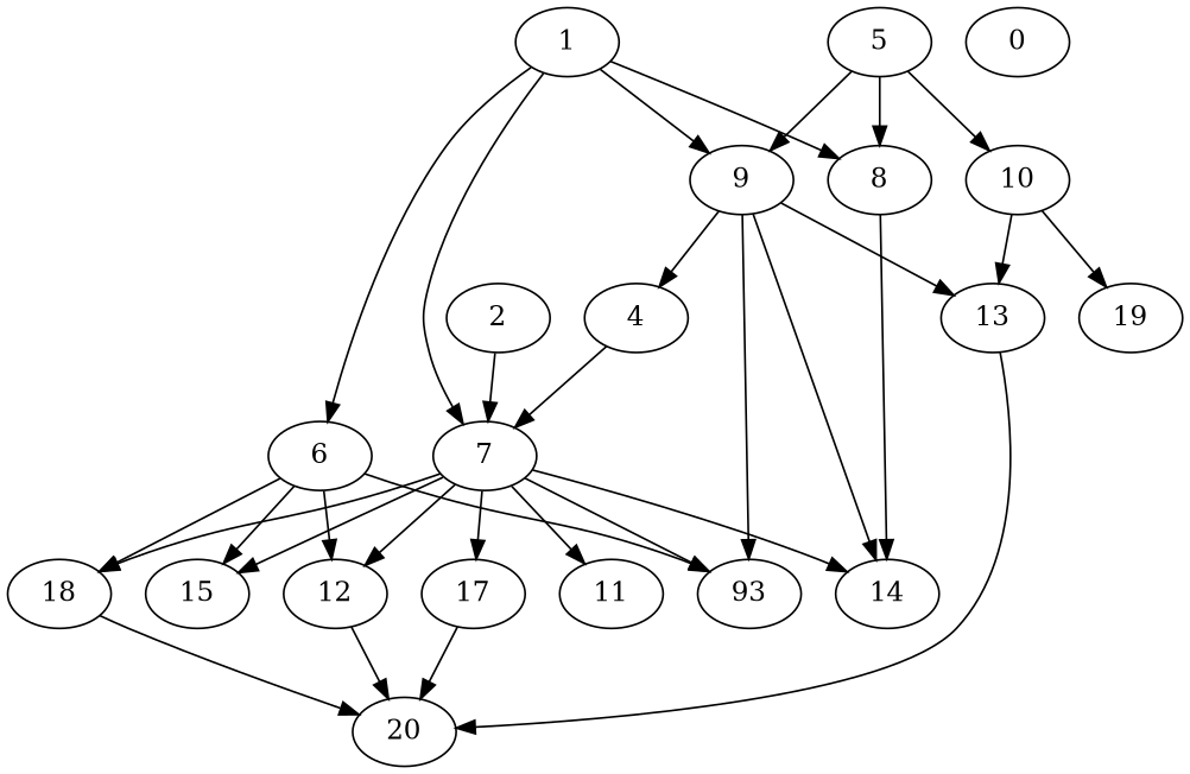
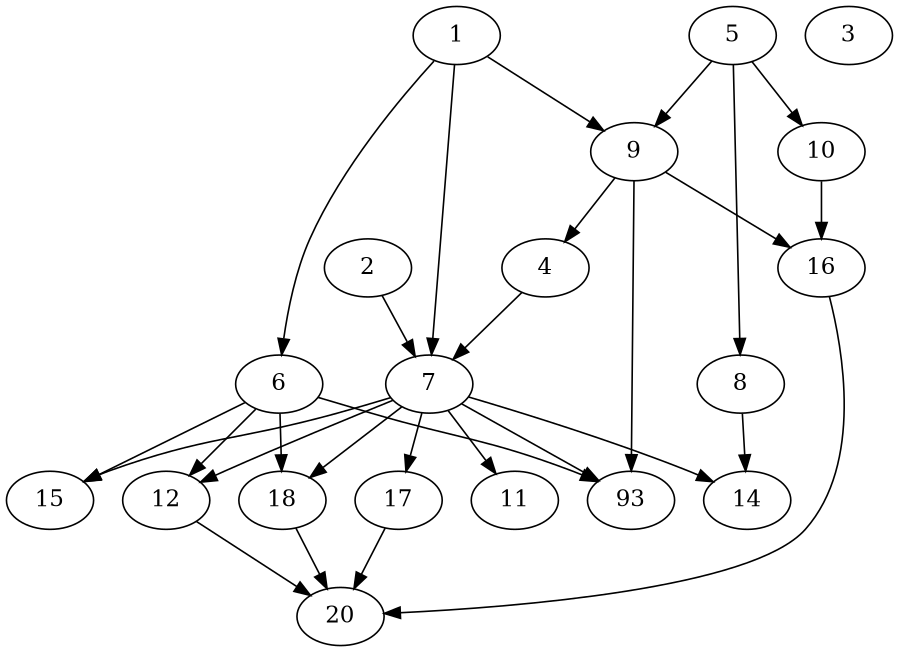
  digraph {
    node [alpha=0.13]
    1 [alpha=0.08 expect_size=44273664]
    6 [alpha=0.12 expect_size=23226368]
    7 [alpha=0.18 expect_size=51441664]
    8 [alpha=0.03 expect_size=42557440]
    9 [alpha=0.03 expect_size=19195904]
    12 [alpha=0.17 expect_size=6378496]
    n7 [alpha=0.07 expect_size=19362816 label=93]
    15 [alpha=0.11 expect_size=39980032]
    18 [expect_size=48098304]
    11 [alpha=0.19 expect_size=34473984]
    14 [alpha=0.01 expect_size=7329792]
    17 [alpha=0.14 expect_size=5361664]
-   16 [alpha=0.08 expect_size=23559168 label=13]
+   16 [alpha=0.08 expect_size=23559168]
    4 [alpha=0.14 expect_size=24572928]
    20 [expect_size=16693248]
    2 [alpha=0.06 expect_size=31925248]
-   3 [alpha=0.15 expect_size=25354240 label=0]
+   3 [alpha=0.15 expect_size=25354240]
    5 [expect_size=25201664]
    10 [alpha=0.17 expect_size=30156800]
-   19 [alpha=0.11 expect_size=8559616]
    1 -> 6
    1 -> 7
-   1 -> 8
    1 -> 9
    6 -> 12
    6 -> n7
    6 -> 15
    6 -> 18
    7 -> 12
    7 -> n7
    7 -> 15
    7 -> 18
    7 -> 11
    7 -> 14
    7 -> 17
    8 -> 14
    9 -> n7
-   9 -> 14
    9 -> 16
    9 -> 4
    12 -> 20
    18 -> 20
    17 -> 20
    16 -> 20
    4 -> 7
    2 -> 7
    5 -> 8
    5 -> 9
    5 -> 10
    10 -> 16
-   10 -> 19
  }
